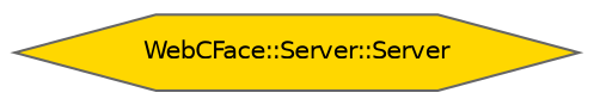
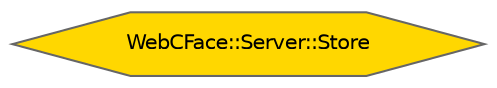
  digraph {
    rankdir=LR
-   n1 [color=grey40 fillcolor=gold fontname=Helvetica fontsize=10 height=0.2 label="WebCFace::Server::Server" shape=hexagon style=filled width=0.4]
+   n1 [color=grey40 fillcolor=gold fontname=Helvetica fontsize=10 height=0.2 label="WebCFace::Server::Store" shape=hexagon style=filled width=0.4]
  }
